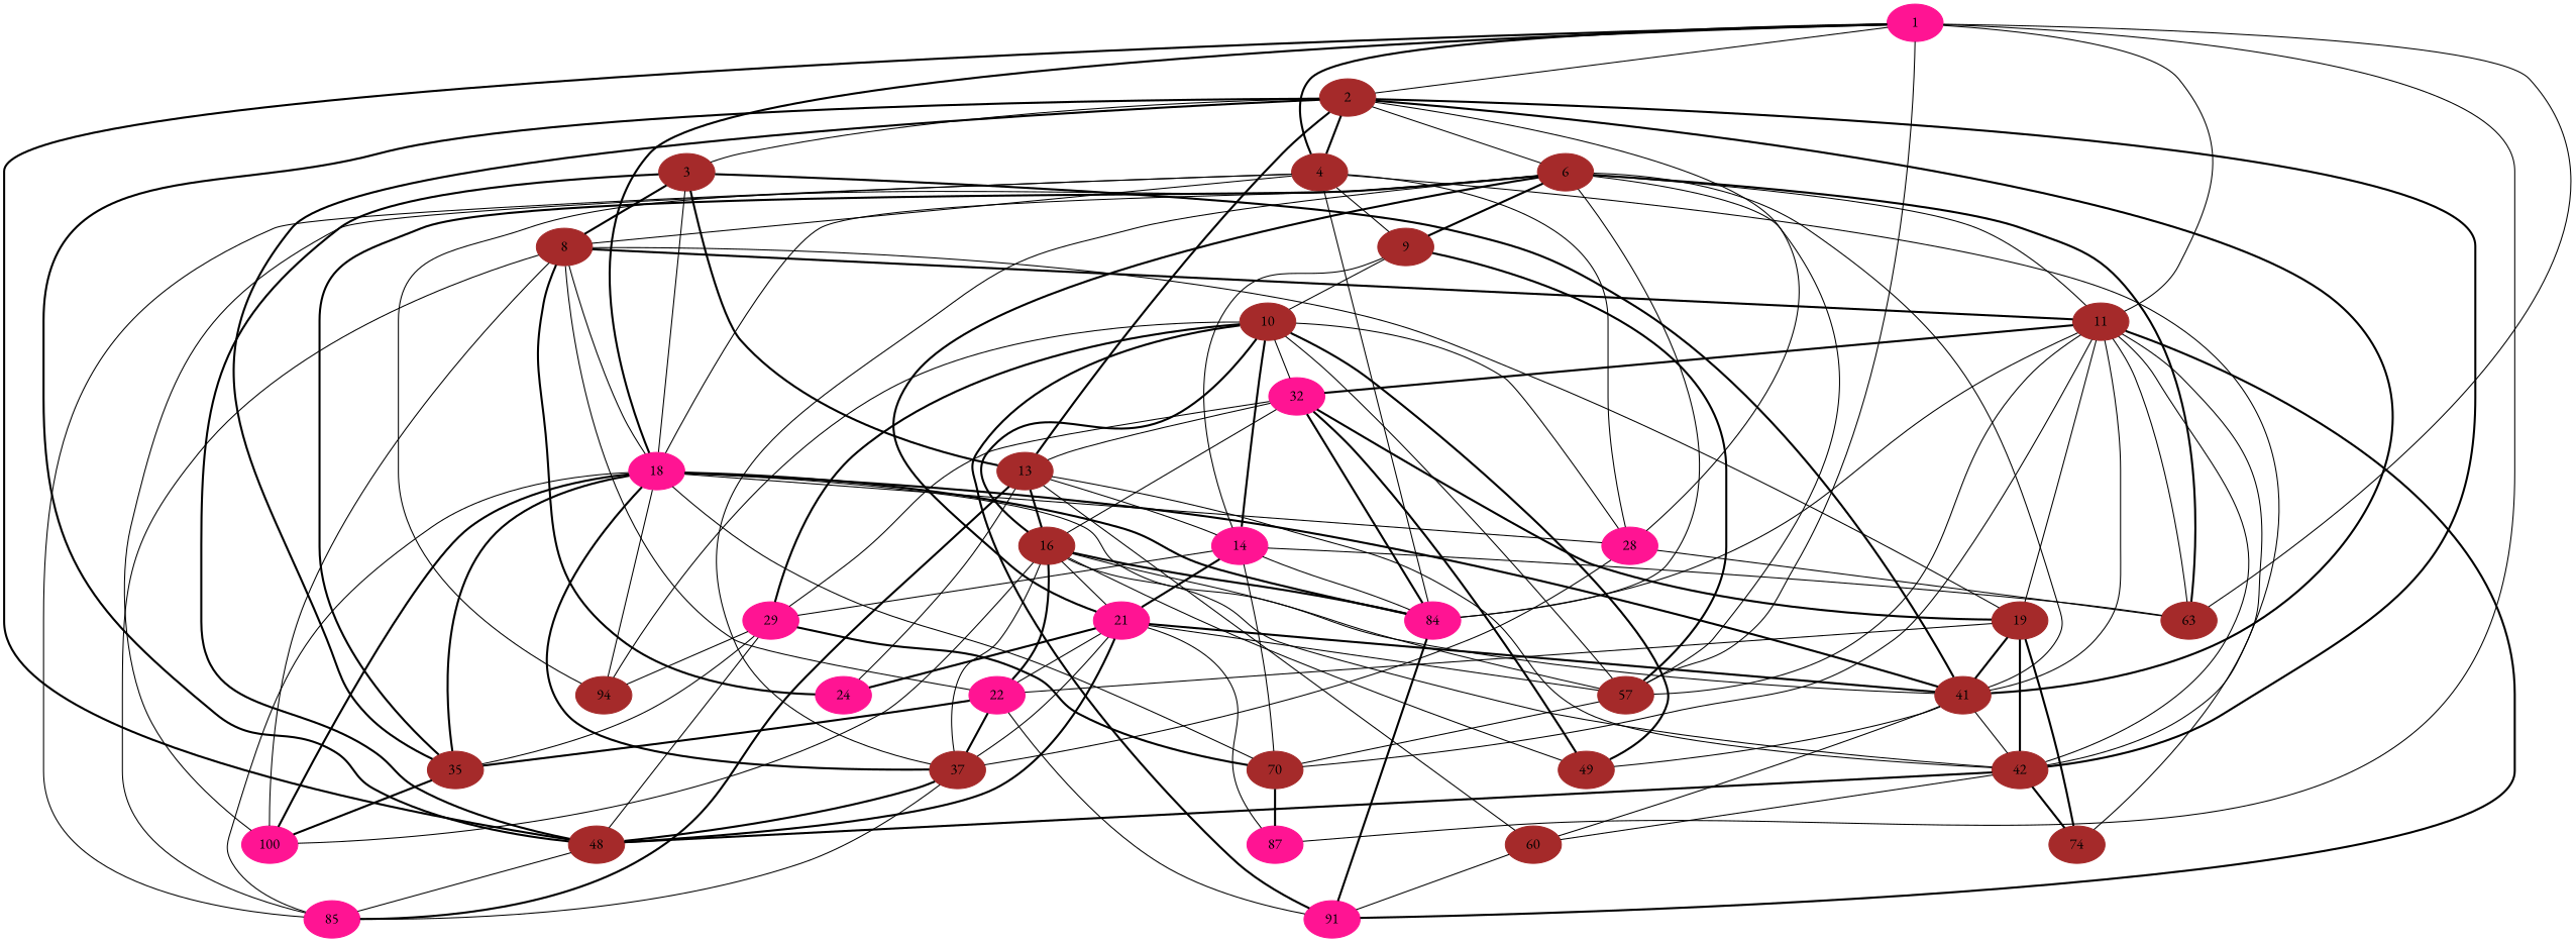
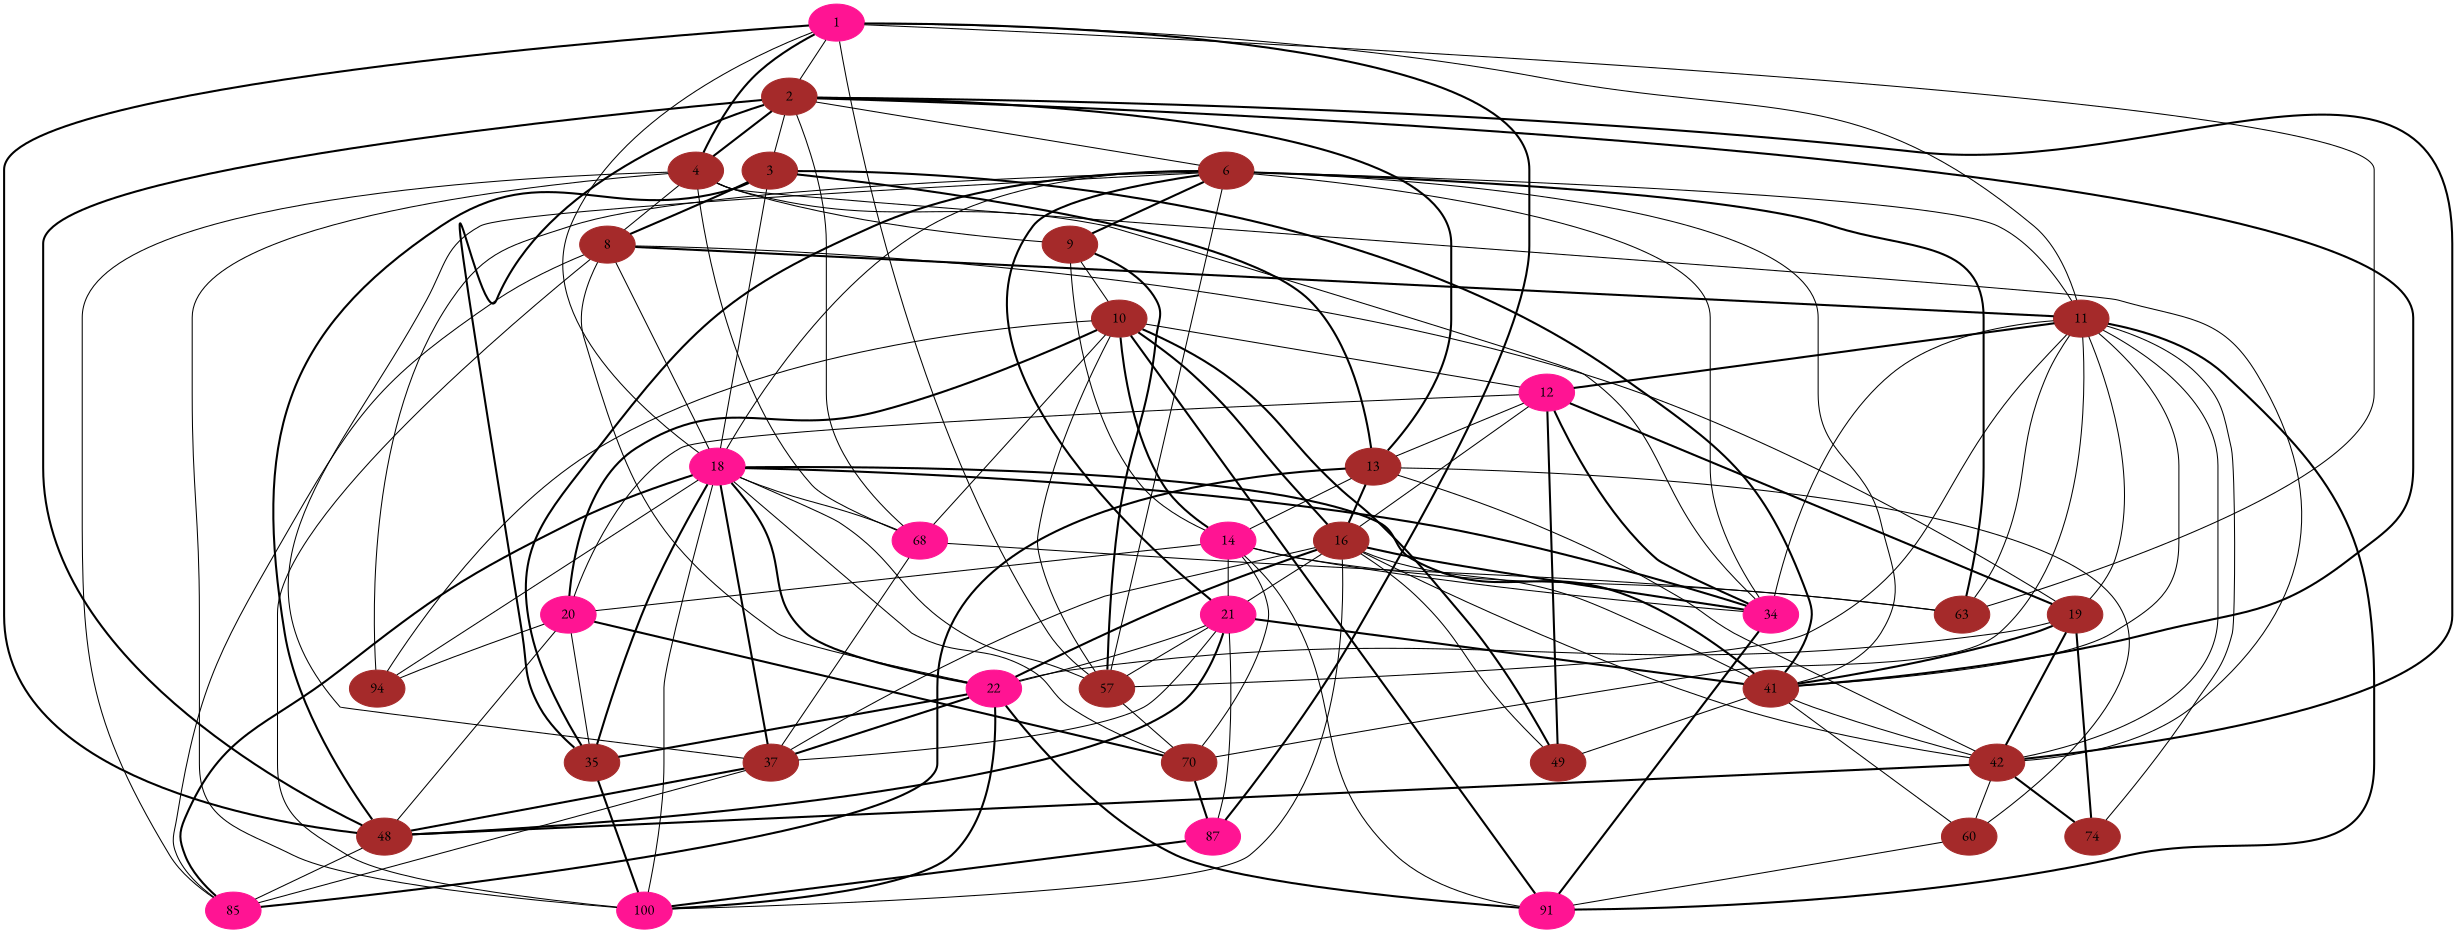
  graph {
    fontname="EB Garamond"
    node [color=brown fontname="EB Garamond" style=filled]
    edge [fontname="EB Garamond" style=solid]
    1 [color=deeppink super="+119+17+5"]
    2 [super="+7+62+25"]
    4 [super="+67+23"]
    11 [super="+44+73"]
    18 [color=deeppink super="+47+27+32"]
    48 [super="+59"]
    57 [super="+79+95"]
    63 [super="+77"]
    87 [color=deeppink]
    3 [super="+114"]
    6 [super="+26+33+118"]
    13 [super="+40+51+110"]
-   28 [color=deeppink super="+55"]
+   28 [color=deeppink super="+55" label=68]
    35 [super="+39"]
    41 [super="+84+90"]
    42 [super="+69+46"]
    8 [super="+38+66+15"]
    9 [super="+112"]
-   34 [color=deeppink super="+115+113" label=84]
+   34 [color=deeppink super="+115+113"]
    n20 [color=deeppink label=85 super="+98+96"]
    100 [color=deeppink super="+101"]
    19 [super="+111+83"]
-   12 [color=deeppink super="+30+71+88" label=32]
+   12 [color=deeppink super="+30+71+88"]
    91 [color=deeppink super="+104"]
    70 [super="+116"]
    74
    37 [super="+102+117"]
    94
    22 [color=deeppink super="+29+103+45"]
    21 [color=deeppink super="+89+53+92"]
-   24 [color=deeppink]
    14 [color=deeppink super="+82+50"]
    16 [super="+61+43+58"]
    60
    49
    10 [super="+56+120+122"]
-   20 [color=deeppink super="+80+36" label=29]
+   20 [color=deeppink super="+80+36"]
    1 -- 2
    1 -- 4 [style=bold]
    1 -- 11 [weight=2]
-   1 -- 18 [style=bold]
+   1 -- 18
    1 -- 48 [style=bold weight=2]
    1 -- 57
    1 -- 63
-   1 -- 87
+   1 -- 87 [style=bold]
    2 -- 4 [style=bold weight=3]
    2 -- 48 [style=bold]
    2 -- 3
    2 -- 6
    2 -- 13 [style=bold]
    2 -- 28
    2 -- 35 [style=bold]
    2 -- 41 [style=bold]
    2 -- 42 [style=bold]
    4 -- 28
    4 -- 42
    4 -- 8
    4 -- 9
    4 -- 34
    4 -- n20
    4 -- 100 [weight=2]
    11 -- 57
    11 -- 63
    11 -- 41
    11 -- 42
    11 -- 34
    11 -- 19
    11 -- 12 [style=bold]
    11 -- 91 [style=bold]
    11 -- 70
    11 -- 74
    18 -- 57
    18 -- 28
    18 -- 35 [style=bold]
    18 -- 41 [style=bold weight=2]
    18 -- 34 [style=bold]
-   18 -- n20
-   18 -- 100 [style=bold]
+   18 -- n20 [style=bold]
+   18 -- 100
    18 -- 70
    18 -- 37 [style=bold]
    18 -- 94
+   18 -- 22 [style=bold]
    48 -- n20
    57 -- 70
+   87 -- 100 [style=bold]
    3 -- 18
    3 -- 48 [style=bold]
    3 -- 13 [style=bold]
    3 -- 41 [style=bold]
    3 -- 8 [style=bold]
    6 -- 11
    6 -- 18
    6 -- 57 [weight=2]
    6 -- 63 [style=bold weight=2]
    6 -- 35 [style=bold]
    6 -- 41
    6 -- 9 [style=bold]
    6 -- 34
    6 -- 37
    6 -- 94
    6 -- 21 [style=bold]
    13 -- 42
    13 -- n20 [style=bold weight=2]
-   13 -- 24
    13 -- 14
    13 -- 16 [style=bold]
    13 -- 60
    28 -- 63
    28 -- 37
    35 -- 100 [style=bold]
    41 -- 42
    41 -- 60
    41 -- 49
    42 -- 48 [style=bold]
    42 -- 74 [style=bold]
    42 -- 60
    8 -- 11 [style=bold]
    8 -- 18
    8 -- n20 [weight=2]
    8 -- 100
    8 -- 19
    8 -- 22
-   8 -- 24 [style=bold]
    9 -- 57 [style=bold]
    9 -- 14 [weight=2]
    9 -- 10
    34 -- 91 [style=bold]
    19 -- 41 [style=bold]
    19 -- 42 [style=bold weight=3]
    19 -- 74 [style=bold weight=2]
    19 -- 22
    12 -- 13
    12 -- 34 [style=bold]
    12 -- 19 [style=bold]
    12 -- 16 [weight=3]
    12 -- 49 [style=bold]
    12 -- 20
    70 -- 87 [style=bold]
    37 -- 48 [style=bold]
    37 -- n20
    22 -- 35 [style=bold]
-   22 -- 91
+   22 -- 100 [style=bold]
+   22 -- 91 [style=bold]
    22 -- 37 [style=bold]
    21 -- 48 [style=bold]
    21 -- 57 [weight=2]
    21 -- 87
    21 -- 41 [style=bold]
    21 -- 37
    21 -- 22
-   21 -- 24 [style=bold]
    14 -- 63
    14 -- 34
+   14 -- 91
    14 -- 70
-   14 -- 21 [style=bold]
+   14 -- 21
    14 -- 20
    16 -- 41
    16 -- 42
    16 -- 34 [style=bold]
    16 -- 100
    16 -- 37
    16 -- 22 [style=bold weight=2]
    16 -- 21
    16 -- 49
    60 -- 91
    10 -- 57
    10 -- 28
    10 -- 12
    10 -- 91 [style=bold]
    10 -- 94
    10 -- 14 [style=bold]
    10 -- 16 [style=bold]
    10 -- 49 [style=bold]
    10 -- 20 [style=bold]
    20 -- 48 [weight=2]
    20 -- 35
    20 -- 70 [style=bold]
    20 -- 94
  }
